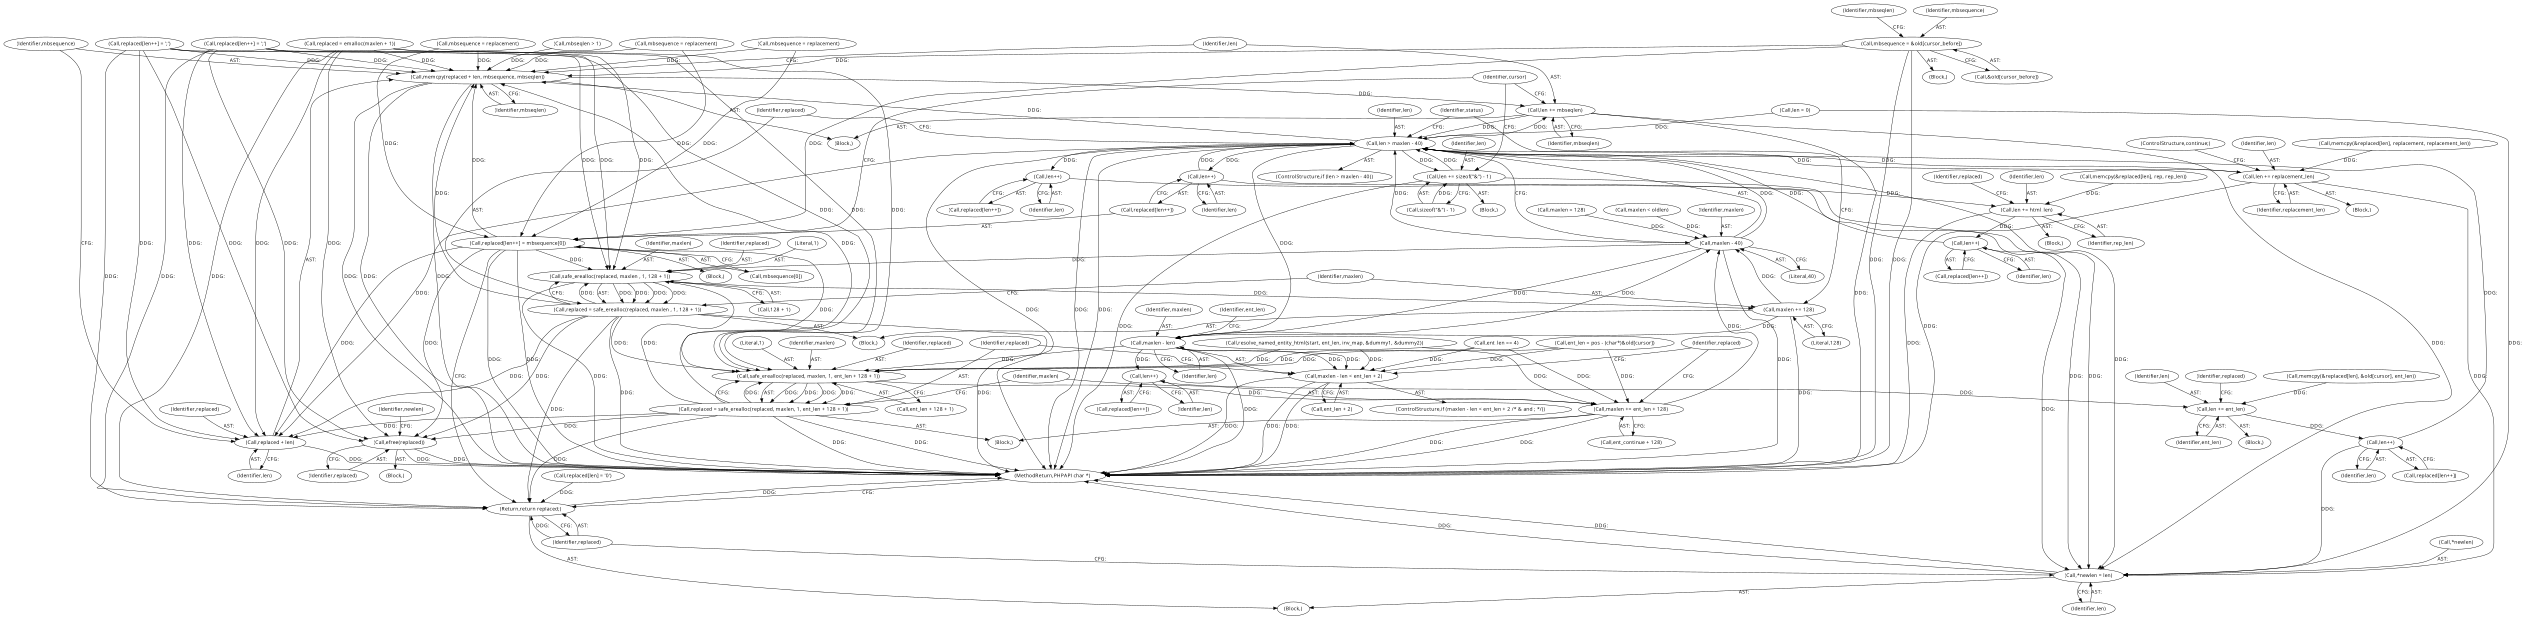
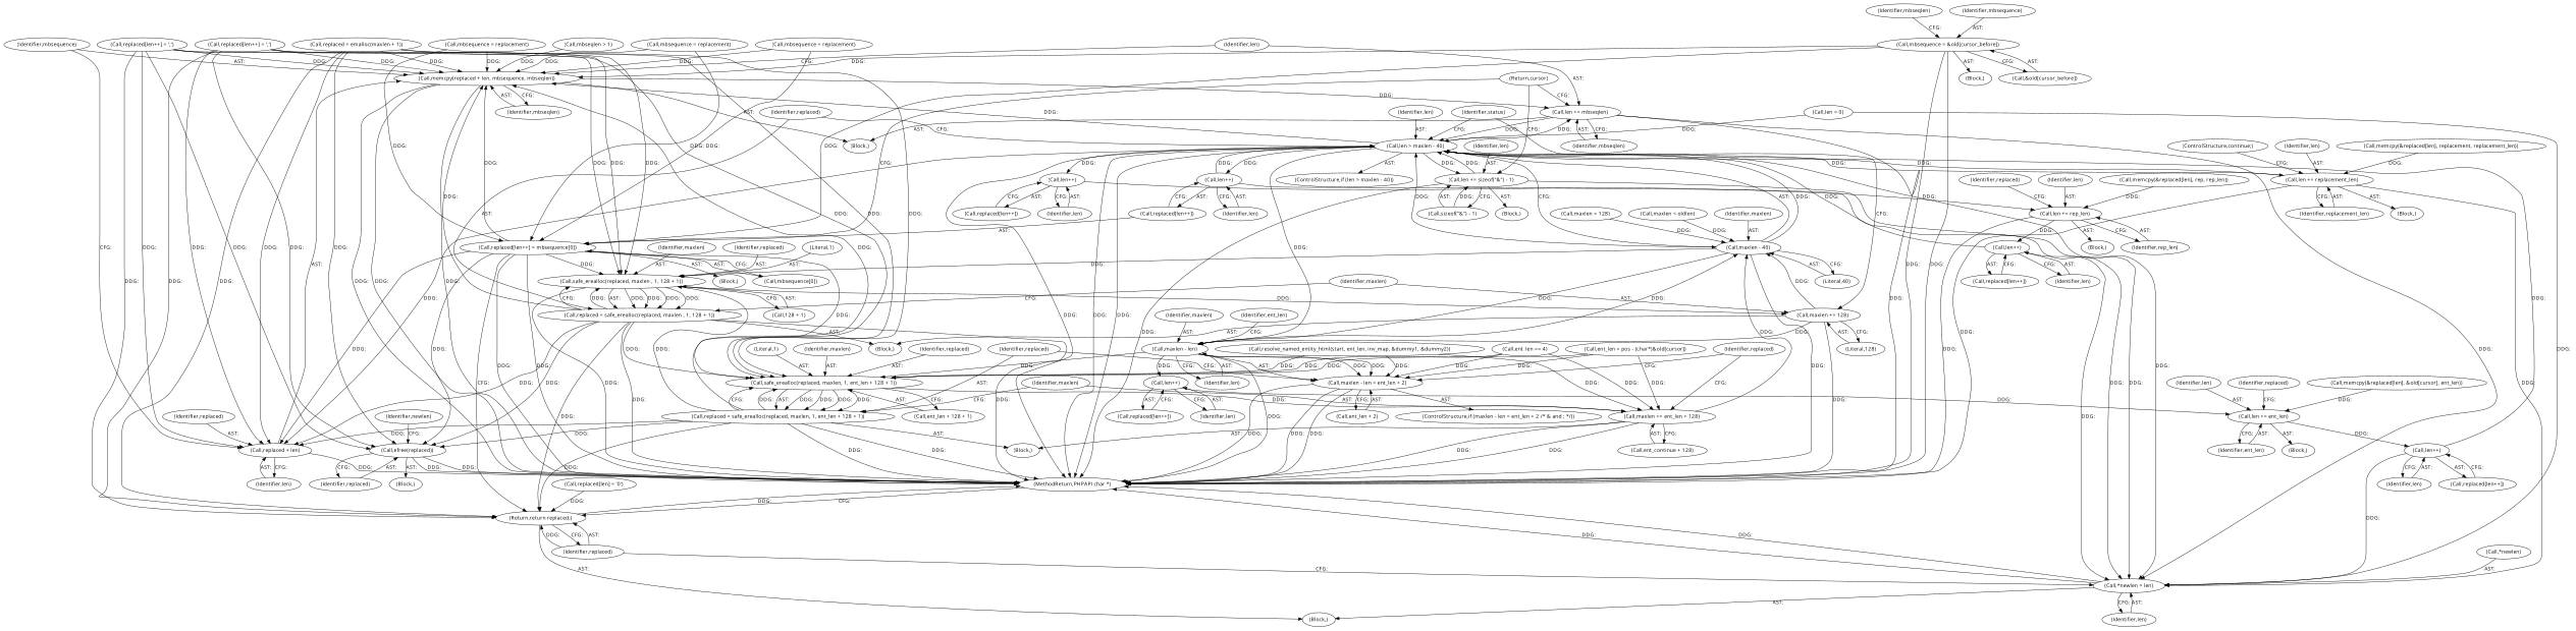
  digraph {
    fontname="Open Sans"
    node [fontname="Open Sans"]
    edge [fontname="Open Sans"]
    n1 [label="(Call,mbsequence = &old[cursor_before])"]
    n2 [label="(Call,memcpy(replaced + len, mbsequence, mbseqlen))"]
    n3 [label="(Call,replaced[len++] = mbsequence[0])"]
    n4 [label="(MethodReturn,PHPAPI char *)"]
    n5 [label="(Block,)"]
    n6 [label="(Call,&old[cursor_before])"]
    n7 [label="(Call,len += mbseqlen)"]
    n8 [label="(Block,)"]
    n9 [label="(Identifier,mbseqlen)"]
    n10 [label="(Call,replaced + len)"]
    n11 [label="(Call,safe_erealloc(replaced, maxlen, 1, ent_len + 128 + 1))"]
    n12 [label="(Call,safe_erealloc(replaced, maxlen , 1, 128 + 1))"]
    n13 [label="(Call,efree(replaced))"]
    n14 [label="(Return,return replaced;)"]
    n15 [label="(Call,mbsequence[0])"]
    n16 [label="(Block,)"]
    n17 [label="(Call,len > maxlen - 40)"]
    n18 [label="(Call,*newlen = len)"]
    n19 [label="(Identifier,mbseqlen)"]
    n20 [label="(Call,len += replacement_len)"]
    n21 [label="(Call,len++)"]
    n22 [label="(Call,len++)"]
    n23 [label="(Call,len += sizeof(\"&amp;\") - 1)"]
    n24 [label="(Call,maxlen - len)"]
    n25 [label="(Call,maxlen - 40)"]
    n26 [label="(ControlStructure,if (len > maxlen - 40))"]
    n27 [label="(Block,)"]
    n28 [label="(Identifier,len)"]
    n29 [label="(Identifier,replacement_len)"]
    n30 [label="(Block,)"]
-   n31 [label="(Call,len += html_len)"]
+   n31 [label="(Call,len += rep_len)"]
    n32 [label="(Identifier,len)"]
    n33 [label="(Call,replaced[len++])"]
    n34 [label="(Identifier,len)"]
    n35 [label="(Call,replaced[len++])"]
    n36 [label="(Identifier,len)"]
    n37 [label="(Call,sizeof(\"&amp;\") - 1)"]
    n38 [label="(Block,)"]
    n39 [label="(Call,maxlen - len < ent_len + 2)"]
    n40 [label="(Call,len++)"]
    n41 [label="(Identifier,len)"]
    n42 [label="(Literal,40)"]
    n43 [label="(Call,len++)"]
    n44 [label="(Block,)"]
    n45 [label="(Identifier,rep_len)"]
    n46 [label="(Call,replaced[len++])"]
    n47 [label="(Identifier,len)"]
    n48 [label="(Call,replaced = safe_erealloc(replaced, maxlen, 1, ent_len + 128 + 1))"]
    n49 [label="(Call,maxlen += ent_len + 128)"]
    n50 [label="(Call,ent_len + 128 + 1)"]
    n51 [label="(Call,ent_len + 2)"]
    n52 [label="(ControlStructure,if (maxlen - len < ent_len + 2 /* & and ; */))"]
    n53 [label="(Call,len += ent_len)"]
    n54 [label="(Call,replaced[len++])"]
    n55 [label="(Identifier,len)"]
    n56 [label="(Call,replaced = safe_erealloc(replaced, maxlen , 1, 128 + 1))"]
    n57 [label="(Call,maxlen += 128)"]
    n58 [label="(Call,128 + 1)"]
    n59 [label="(Block,)"]
    n60 [label="(Literal,128)"]
    n61 [label="(Block,)"]
    n62 [label="(Identifier,replaced)"]
    n63 [label="(Identifier,replaced)"]
    n64 [label="(Block,)"]
    n65 [label="(Call,ent_continue + 128)"]
    n66 [label="(Call,len++)"]
    n67 [label="(Identifier,ent_len)"]
    n68 [label="(Block,)"]
    n69 [label="(Identifier,len)"]
    n70 [label="(Call,replaced[len++])"]
    n71 [label="(Identifier,replaced)"]
    n72 [label="(Call,ent_len = pos - (char*)&old[cursor])"]
    n73 [label="(Call,mbsequence = replacement)"]
    n74 [label="(Identifier,len)"]
    n75 [label="(Identifier,mbseqlen)"]
    n76 [label="(Identifier,len)"]
    n77 [label="(Call,mbsequence = replacement)"]
    n78 [label="(Call,replaced = emalloc(maxlen + 1))"]
    n79 [label="(ControlStructure,continue;)"]
    n80 [label="(Identifier,replaced)"]
    n81 [label="(Identifier,maxlen)"]
    n82 [label="(Identifier,mbsequence)"]
    n83 [label="(Identifier,newlen)"]
    n84 [label="(Identifier,replaced)"]
    n85 [label="(Identifier,len)"]
    n86 [label="(Literal,1)"]
    n87 [label="(Identifier,status)"]
    n88 [label="(Identifier,replaced)"]
-   n89 [label="(Identifier,cursor)"]
+   n89 [label="(Return,cursor)"]
    n90 [label="(Call,replaced[len++] = ';')"]
    n91 [label="(Call,resolve_named_entity_html(start, ent_len, inv_map, &dummy1, &dummy2))"]
    n92 [label="(Identifier,mbsequence)"]
    n93 [label="(Call,memcpy(&replaced[len], rep, rep_len))"]
    n94 [label="(Identifier,maxlen)"]
    n95 [label="(Identifier,maxlen)"]
    n96 [label="(Literal,1)"]
    n97 [label="(Identifier,ent_len)"]
    n98 [label="(Call,*newlen)"]
    n99 [label="(Call,ent_len == 4)"]
    n100 [label="(Call,memcpy(&replaced[len], &old[cursor], ent_len))"]
    n101 [label="(Call,maxlen = 128)"]
    n102 [label="(Identifier,len)"]
    n103 [label="(Call,mbsequence = replacement)"]
    n104 [label="(Call,mbseqlen > 1)"]
    n105 [label="(Identifier,len)"]
    n106 [label="(Identifier,replaced)"]
    n107 [label="(Identifier,replaced)"]
    n108 [label="(Identifier,replaced)"]
    n109 [label="(Call,replaced[len] = '\0')"]
    n110 [label="(Call,memcpy(&replaced[len], replacement, replacement_len))"]
    n111 [label="(Call,maxlen < oldlen)"]
    n112 [label="(Call,len = 0)"]
    n113 [label="(Call,replaced[len++] = ';')"]
    n114 [label="(Identifier,maxlen)"]
    n115 [label="(Identifier,replaced)"]
    n116 [label="(Identifier,len)"]
    n117 [label="(Identifier,maxlen)"]
    n118 [label="(Identifier,maxlen)"]
    n1 -> n2 [label="DDG: "]
    n1 -> n3 [label="DDG: "]
    n1 -> n4 [label="DDG: "]
    n1 -> n4 [label="DDG: "]
    n1 -> n5 [label="AST: "]
    n1 -> n6 [label="CFG: "]
    n2 -> n4 [label="DDG: "]
    n2 -> n4 [label="DDG: "]
    n2 -> n4 [label="DDG: "]
    n2 -> n7 [label="DDG: "]
    n2 -> n8 [label="AST: "]
    n2 -> n9 [label="CFG: "]
    n3 -> n2 [label="DDG: "]
    n3 -> n4 [label="DDG: "]
    n3 -> n4 [label="DDG: "]
    n3 -> n10 [label="DDG: "]
    n3 -> n11 [label="DDG: "]
    n3 -> n12 [label="DDG: "]
    n3 -> n13 [label="DDG: "]
    n3 -> n14 [label="CFG: "]
    n3 -> n15 [label="CFG: "]
    n3 -> n16 [label="AST: "]
    n4 -> n14 [label="CFG: "]
    n6 -> n1 [label="AST: "]
    n7 -> n4 [label="DDG: "]
    n7 -> n8 [label="AST: "]
    n7 -> n17 [label="DDG: "]
    n7 -> n18 [label="DDG: "]
    n7 -> n19 [label="CFG: "]
    n9 -> n2 [label="AST: "]
    n10 -> n2 [label="AST: "]
    n10 -> n4 [label="DDG: "]
    n10 -> n34 [label="CFG: "]
    n11 -> n48 [label="AST: "]
    n11 -> n48 [label="DDG: "]
    n11 -> n48 [label="DDG: "]
    n11 -> n48 [label="DDG: "]
    n11 -> n48 [label="DDG: "]
    n11 -> n49 [label="DDG: "]
    n11 -> n50 [label="CFG: "]
    n12 -> n4 [label="DDG: "]
    n12 -> n56 [label="AST: "]
    n12 -> n56 [label="DDG: "]
    n12 -> n56 [label="DDG: "]
    n12 -> n56 [label="DDG: "]
    n12 -> n56 [label="DDG: "]
    n12 -> n57 [label="DDG: "]
    n12 -> n58 [label="CFG: "]
    n13 -> n4 [label="DDG: "]
    n13 -> n4 [label="DDG: "]
    n13 -> n61 [label="AST: "]
    n13 -> n62 [label="CFG: "]
    n14 -> n4 [label="DDG: "]
    n14 -> n27 [label="AST: "]
    n14 -> n63 [label="CFG: "]
    n15 -> n3 [label="AST: "]
    n17 -> n2 [label="DDG: "]
    n17 -> n4 [label="DDG: "]
    n17 -> n4 [label="DDG: "]
    n17 -> n4 [label="DDG: "]
    n17 -> n7 [label="DDG: "]
    n17 -> n10 [label="DDG: "]
    n17 -> n18 [label="DDG: "]
    n17 -> n20 [label="DDG: "]
    n17 -> n21 [label="DDG: "]
    n17 -> n22 [label="DDG: "]
    n17 -> n23 [label="DDG: "]
    n17 -> n24 [label="DDG: "]
    n17 -> n25 [label="CFG: "]
    n17 -> n26 [label="AST: "]
    n18 -> n4 [label="DDG: "]
    n18 -> n4 [label="DDG: "]
    n18 -> n27 [label="AST: "]
    n18 -> n28 [label="CFG: "]
    n19 -> n7 [label="AST: "]
    n20 -> n4 [label="DDG: "]
    n20 -> n17 [label="DDG: "]
    n20 -> n18 [label="DDG: "]
    n20 -> n29 [label="CFG: "]
    n20 -> n30 [label="AST: "]
    n21 -> n31 [label="DDG: "]
    n21 -> n32 [label="CFG: "]
    n21 -> n33 [label="AST: "]
    n22 -> n17 [label="DDG: "]
    n22 -> n18 [label="DDG: "]
    n22 -> n35 [label="AST: "]
    n22 -> n36 [label="CFG: "]
    n23 -> n4 [label="DDG: "]
    n23 -> n17 [label="DDG: "]
    n23 -> n18 [label="DDG: "]
    n23 -> n37 [label="CFG: "]
    n23 -> n38 [label="AST: "]
    n24 -> n4 [label="DDG: "]
    n24 -> n11 [label="DDG: "]
    n24 -> n25 [label="DDG: "]
    n24 -> n39 [label="AST: "]
    n24 -> n39 [label="DDG: "]
    n24 -> n39 [label="DDG: "]
    n24 -> n40 [label="DDG: "]
    n24 -> n41 [label="CFG: "]
    n25 -> n4 [label="DDG: "]
    n25 -> n12 [label="DDG: "]
    n25 -> n17 [label="AST: "]
    n25 -> n17 [label="DDG: "]
    n25 -> n17 [label="DDG: "]
    n25 -> n24 [label="DDG: "]
    n25 -> n42 [label="CFG: "]
    n28 -> n18 [label="AST: "]
    n29 -> n20 [label="AST: "]
    n31 -> n4 [label="DDG: "]
    n31 -> n43 [label="DDG: "]
    n31 -> n44 [label="AST: "]
    n31 -> n45 [label="CFG: "]
    n32 -> n21 [label="AST: "]
    n33 -> n21 [label="CFG: "]
    n34 -> n10 [label="AST: "]
    n35 -> n3 [label="AST: "]
    n35 -> n22 [label="CFG: "]
    n36 -> n22 [label="AST: "]
    n37 -> n23 [label="AST: "]
    n37 -> n23 [label="DDG: "]
    n39 -> n4 [label="DDG: "]
    n39 -> n4 [label="DDG: "]
    n39 -> n4 [label="DDG: "]
    n39 -> n51 [label="CFG: "]
    n39 -> n52 [label="AST: "]
    n40 -> n53 [label="DDG: "]
    n40 -> n54 [label="AST: "]
    n40 -> n55 [label="CFG: "]
    n41 -> n24 [label="AST: "]
    n42 -> n25 [label="AST: "]
    n43 -> n17 [label="DDG: "]
    n43 -> n18 [label="DDG: "]
    n43 -> n46 [label="AST: "]
    n43 -> n47 [label="CFG: "]
    n45 -> n31 [label="AST: "]
    n46 -> n43 [label="CFG: "]
    n47 -> n43 [label="AST: "]
    n48 -> n2 [label="DDG: "]
    n48 -> n4 [label="DDG: "]
    n48 -> n4 [label="DDG: "]
    n48 -> n10 [label="DDG: "]
    n48 -> n11 [label="CFG: "]
    n48 -> n11 [label="DDG: "]
    n48 -> n12 [label="DDG: "]
    n48 -> n13 [label="DDG: "]
    n48 -> n14 [label="DDG: "]
    n48 -> n64 [label="AST: "]
    n49 -> n4 [label="DDG: "]
    n49 -> n4 [label="DDG: "]
    n49 -> n25 [label="DDG: "]
    n49 -> n64 [label="AST: "]
    n49 -> n65 [label="CFG: "]
    n50 -> n11 [label="AST: "]
    n51 -> n39 [label="AST: "]
    n53 -> n66 [label="DDG: "]
    n53 -> n67 [label="CFG: "]
    n53 -> n68 [label="AST: "]
    n54 -> n40 [label="CFG: "]
    n55 -> n40 [label="AST: "]
    n56 -> n2 [label="DDG: "]
    n56 -> n4 [label="DDG: "]
    n56 -> n4 [label="DDG: "]
    n56 -> n10 [label="DDG: "]
    n56 -> n11 [label="DDG: "]
    n56 -> n12 [label="CFG: "]
    n56 -> n12 [label="DDG: "]
    n56 -> n13 [label="DDG: "]
    n56 -> n14 [label="DDG: "]
    n56 -> n59 [label="AST: "]
    n57 -> n4 [label="DDG: "]
    n57 -> n24 [label="DDG: "]
    n57 -> n25 [label="DDG: "]
    n57 -> n59 [label="AST: "]
    n57 -> n60 [label="CFG: "]
    n58 -> n12 [label="AST: "]
    n60 -> n57 [label="AST: "]
    n62 -> n13 [label="AST: "]
    n63 -> n14 [label="AST: "]
    n63 -> n14 [label="DDG: "]
    n63 -> n18 [label="CFG: "]
    n65 -> n49 [label="AST: "]
    n66 -> n17 [label="DDG: "]
    n66 -> n18 [label="DDG: "]
    n66 -> n69 [label="CFG: "]
    n66 -> n70 [label="AST: "]
    n67 -> n53 [label="AST: "]
    n69 -> n66 [label="AST: "]
    n70 -> n66 [label="CFG: "]
    n71 -> n31 [label="CFG: "]
    n72 -> n11 [label="DDG: "]
    n72 -> n39 [label="DDG: "]
    n72 -> n49 [label="DDG: "]
    n73 -> n2 [label="DDG: "]
    n73 -> n3 [label="DDG: "]
    n74 -> n53 [label="AST: "]
    n75 -> n1 [label="CFG: "]
    n76 -> n31 [label="AST: "]
    n77 -> n2 [label="DDG: "]
    n77 -> n3 [label="DDG: "]
    n78 -> n2 [label="DDG: "]
    n78 -> n10 [label="DDG: "]
    n78 -> n11 [label="DDG: "]
    n78 -> n12 [label="DDG: "]
    n78 -> n13 [label="DDG: "]
    n78 -> n14 [label="DDG: "]
    n79 -> n20 [label="CFG: "]
    n80 -> n39 [label="CFG: "]
    n80 -> n48 [label="AST: "]
    n81 -> n48 [label="CFG: "]
    n81 -> n49 [label="AST: "]
    n82 -> n1 [label="AST: "]
    n83 -> n13 [label="CFG: "]
    n84 -> n53 [label="CFG: "]
    n85 -> n2 [label="CFG: "]
    n85 -> n7 [label="AST: "]
    n86 -> n12 [label="AST: "]
    n87 -> n17 [label="CFG: "]
    n87 -> n57 [label="CFG: "]
    n88 -> n39 [label="CFG: "]
    n88 -> n49 [label="CFG: "]
    n89 -> n3 [label="CFG: "]
    n89 -> n7 [label="CFG: "]
    n89 -> n23 [label="CFG: "]
    n90 -> n2 [label="DDG: "]
    n90 -> n10 [label="DDG: "]
    n90 -> n11 [label="DDG: "]
    n90 -> n12 [label="DDG: "]
    n90 -> n13 [label="DDG: "]
    n90 -> n14 [label="DDG: "]
    n91 -> n11 [label="DDG: "]
    n91 -> n39 [label="DDG: "]
    n91 -> n49 [label="DDG: "]
    n92 -> n2 [label="AST: "]
    n92 -> n10 [label="CFG: "]
    n93 -> n31 [label="DDG: "]
    n94 -> n12 [label="AST: "]
    n95 -> n24 [label="AST: "]
    n96 -> n11 [label="AST: "]
    n97 -> n24 [label="CFG: "]
    n98 -> n18 [label="AST: "]
    n99 -> n11 [label="DDG: "]
    n99 -> n39 [label="DDG: "]
    n99 -> n49 [label="DDG: "]
    n100 -> n53 [label="DDG: "]
    n101 -> n25 [label="DDG: "]
    n102 -> n20 [label="AST: "]
    n103 -> n2 [label="DDG: "]
    n103 -> n3 [label="DDG: "]
    n104 -> n2 [label="DDG: "]
    n105 -> n17 [label="AST: "]
    n106 -> n12 [label="AST: "]
    n107 -> n10 [label="AST: "]
    n108 -> n17 [label="CFG: "]
    n108 -> n56 [label="AST: "]
    n109 -> n14 [label="DDG: "]
    n110 -> n20 [label="DDG: "]
    n111 -> n25 [label="DDG: "]
    n112 -> n17 [label="DDG: "]
    n112 -> n18 [label="DDG: "]
    n113 -> n2 [label="DDG: "]
    n113 -> n10 [label="DDG: "]
    n113 -> n11 [label="DDG: "]
    n113 -> n12 [label="DDG: "]
    n113 -> n13 [label="DDG: "]
    n113 -> n14 [label="DDG: "]
    n114 -> n11 [label="AST: "]
    n115 -> n11 [label="AST: "]
    n116 -> n23 [label="AST: "]
    n117 -> n25 [label="AST: "]
    n118 -> n56 [label="CFG: "]
    n118 -> n57 [label="AST: "]
  }
